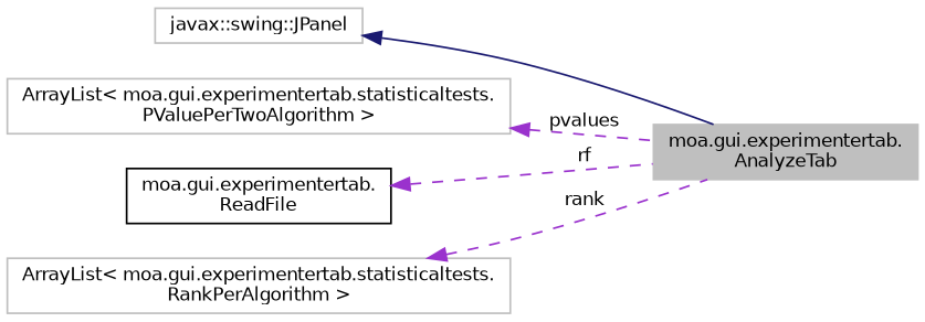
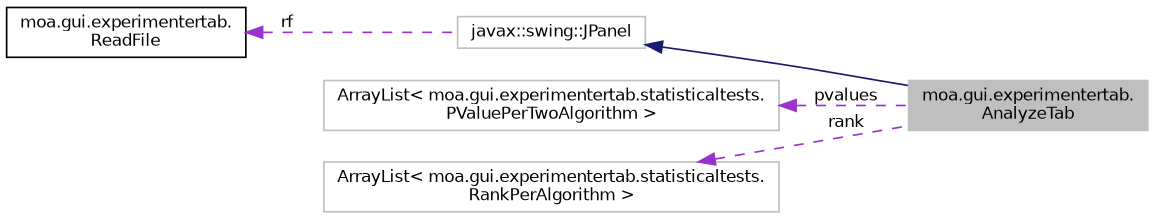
  digraph {
    rankdir=LR
    node [color=grey75 fillcolor=white fontname=Helvetica fontsize=10 shape=record style=filled]
    edge [color=darkorchid3 dir=back fontname=Helvetica fontsize=10 labelfontname=Helvetica labelfontsize=10 style=dashed]
    n1 [fillcolor=grey75 fontcolor=black height=0.2 label="moa.gui.experimentertab.\lAnalyzeTab" width=0.4]
    n2 [height=0.2 label="javax::swing::JPanel" width=0.4]
    n3 [height=0.2 label="ArrayList\< moa.gui.experimentertab.statisticaltests.\lPValuePerTwoAlgorithm \>" width=0.4]
    n4 [color=black height=0.2 label="moa.gui.experimentertab.\lReadFile" width=0.4]
    n5 [height=0.2 label="ArrayList\< moa.gui.experimentertab.statisticaltests.\lRankPerAlgorithm \>" width=0.4]
    n2 -> n1 [color=midnightblue style=solid]
    n3 -> n1 [label=" pvalues"]
-   n4 -> n1 [label=" rf"]
+   n4 -> n2 [label=" rf"]
    n5 -> n1 [label=" rank"]
  }
